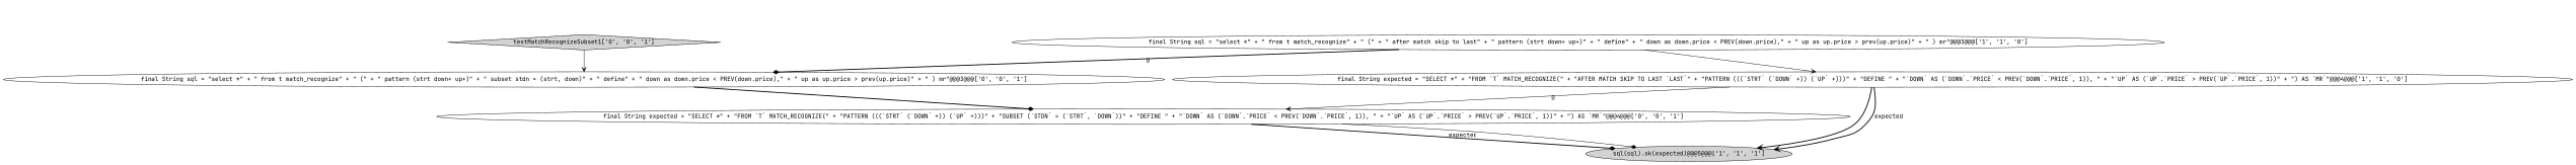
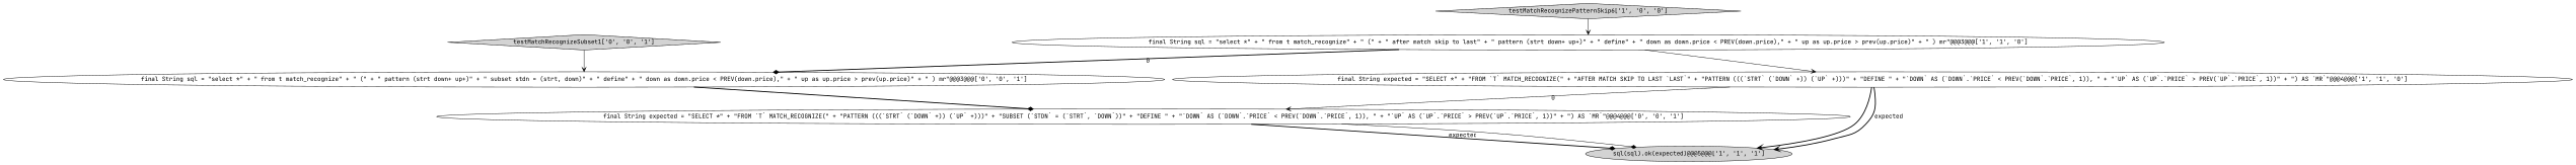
  digraph {
    fontname="JetBrains Mono"
    node [fillcolor=white fontname="JetBrains Mono" shape=ellipse style=filled]
    edge [arrowhead=vee fontname="JetBrains Mono" style=bold]
    n1 [label="final String sql = \"select *\" + \" from t match_recognize\" + \" (\" + \" after match skip to last\" + \" pattern (strt down+ up+)\" + \" define\" + \" down as down.price < PREV(down.price),\" + \" up as up.price > prev(up.price)\" + \" ) mr\"@@@3@@@['1', '1', '0']"]
    n2 [label="final String sql = \"select *\" + \" from t match_recognize\" + \" (\" + \" pattern (strt down+ up+)\" + \" subset stdn = (strt, down)\" + \" define\" + \" down as down.price < PREV(down.price),\" + \" up as up.price > prev(up.price)\" + \" ) mr\"@@@3@@@['0', '0', '1']"]
    n3 [label="final String expected = \"SELECT *\" + \"FROM `T` MATCH_RECOGNIZE(\" + \"AFTER MATCH SKIP TO LAST `LAST`\" + \"PATTERN (((`STRT` (`DOWN` +)) (`UP` +)))\" + \"DEFINE \" + \"`DOWN` AS (`DOWN`.`PRICE` < PREV(`DOWN`.`PRICE`, 1)), \" + \"`UP` AS (`UP`.`PRICE` > PREV(`UP`.`PRICE`, 1))\" + \") AS `MR`\"@@@4@@@['1', '1', '0']"]
    n4 [label="final String expected = \"SELECT *\" + \"FROM `T` MATCH_RECOGNIZE(\" + \"PATTERN (((`STRT` (`DOWN` +)) (`UP` +)))\" + \"SUBSET (`STDN` = (`STRT`, `DOWN`))\" + \"DEFINE \" + \"`DOWN` AS (`DOWN`.`PRICE` < PREV(`DOWN`.`PRICE`, 1)), \" + \"`UP` AS (`UP`.`PRICE` > PREV(`UP`.`PRICE`, 1))\" + \") AS `MR`\"@@@4@@@['0', '0', '1']"]
    n5 [fillcolor=lightgray label="sql(sql).ok(expected)@@@5@@@['1', '1', '1']"]
+   n6 [fillcolor=lightgray label="testMatchRecognizePatternSkip6['1', '0', '0']" shape=diamond]
    n7 [fillcolor=lightgray label="testMatchRecognizeSubset1['0', '0', '1']" shape=diamond]
    n1 -> n2 [arrowhead=diamond label=0]
    n1 -> n3 [style=solid]
    n2 -> n4 [arrowhead=diamond]
    n3 -> n4 [label=0 style=solid]
    n3 -> n5
    n3 -> n5 [label=expected]
    n4 -> n5 [arrowhead=diamond label=expected]
    n4 -> n5 [arrowhead=diamond style=solid]
+   n6 -> n1 [style=solid]
    n7 -> n2 [style=solid]
  }
